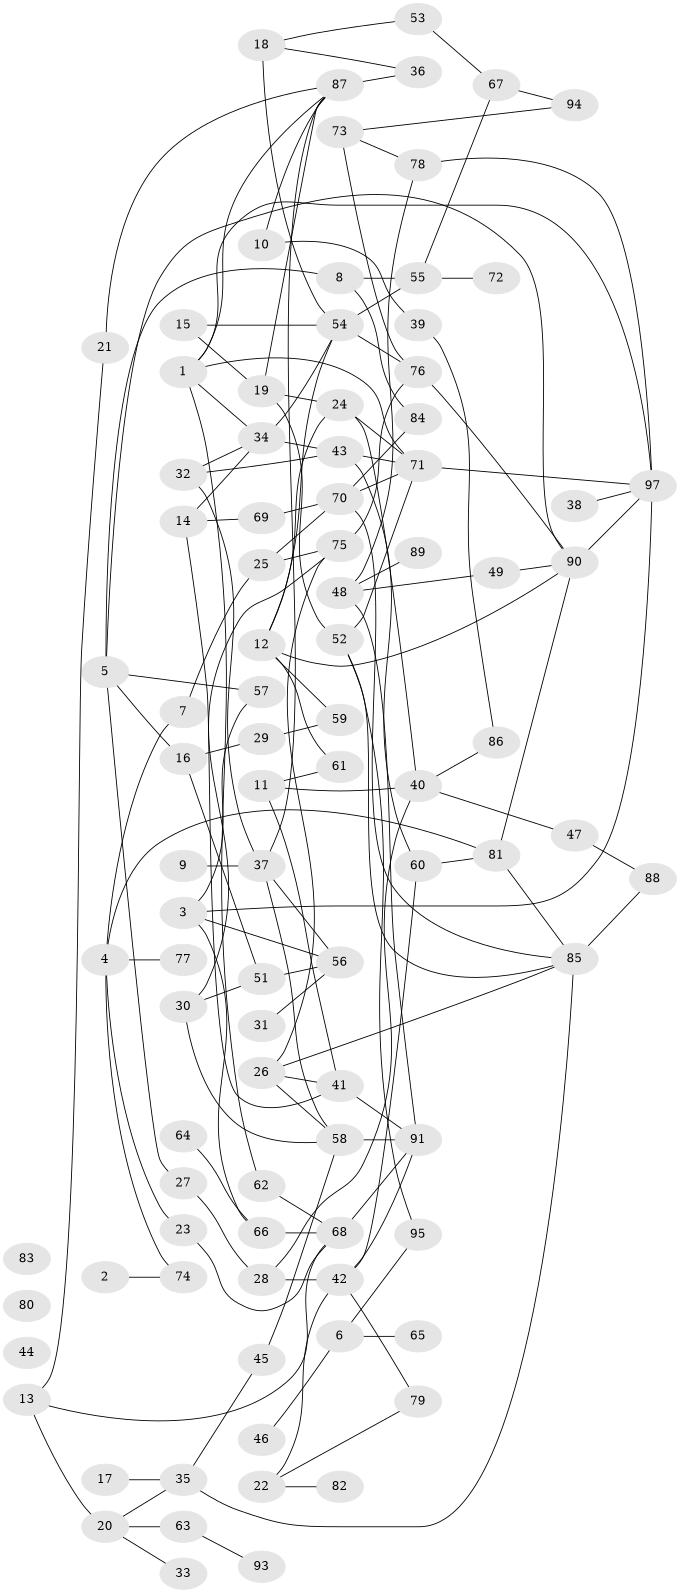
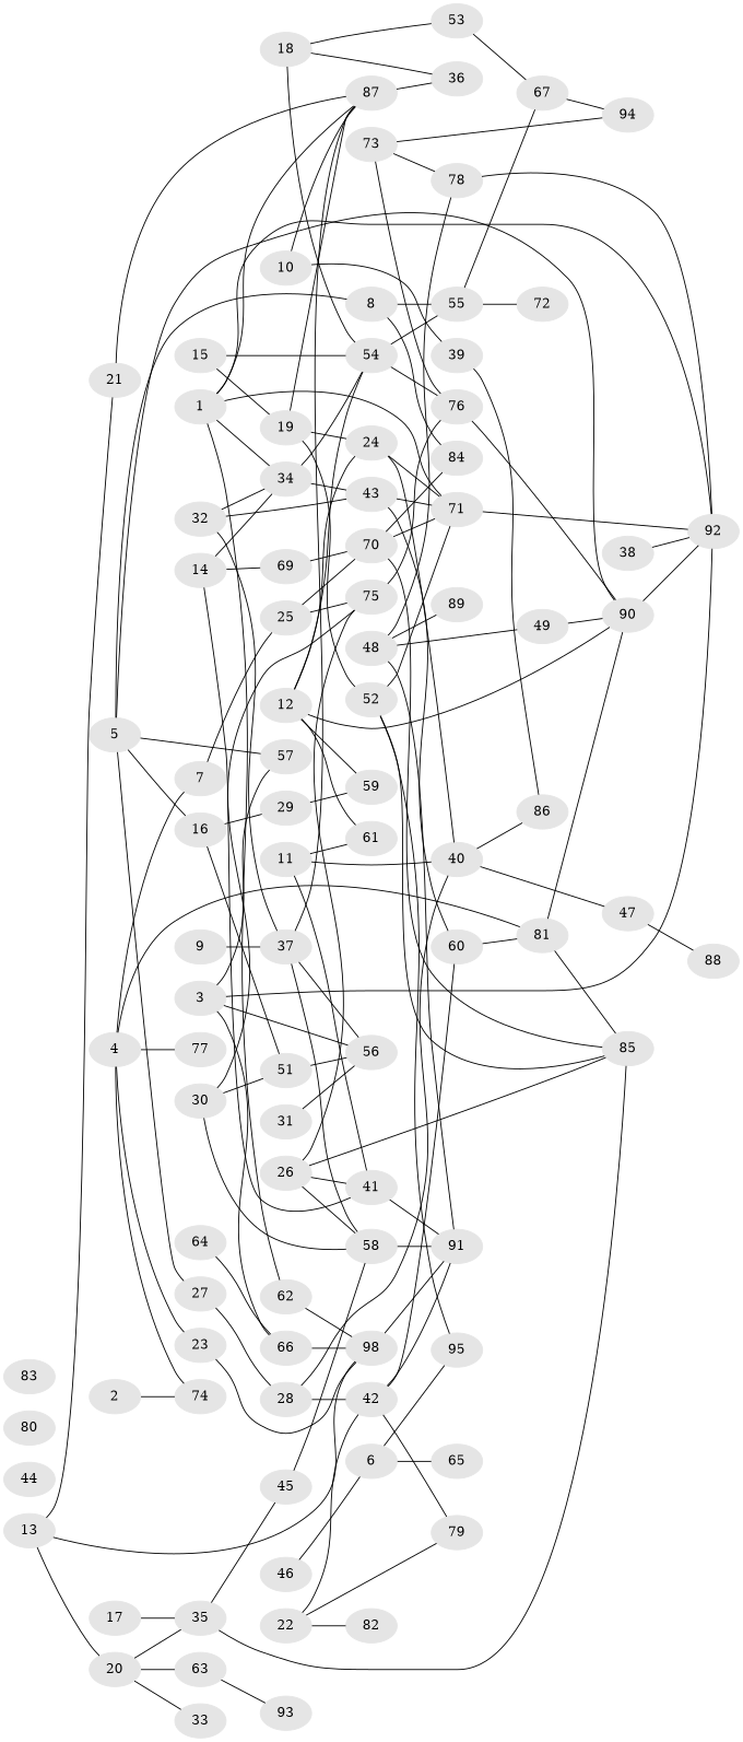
  graph {
    rankdir=LR
    node [color=gray90 style=filled]
    1
    34
    62
    71
    87
-   92 [label=97]
+   92
    54
    43
-   68
+   68 [label=98]
    36
    2
    74
    3
    56
    57
    66
    4
    7
    23
    77
    81
    25
    90
    85
    5
    8
    16
    27
    55
    84
    29
    51
    28
    6
    65
    95
    70
    75
    67
    72
    9
    37
    58
    10
    39
    86
    11
    40
    41
    61
    47
    91
    12
    24
    59
    76
    13
    20
    21
    35
    33
    63
    14
    69
    15
    19
    52
    17
    45
    18
    53
    93
    22
    79
    82
    42
    26
    88
    60
    30
    31
    32
    38
    44
    46
    48
    89
    49
    78
    94
    64
    73
    80
    83
    1 -- 34
    1 -- 62
    1 -- 71
    1 -- 87
    1 -- 92
    34 -- 54
    34 -- 43
    62 -- 68
    71 -- 92
    87 -- 36
    54 -- 55
    54 -- 76
    43 -- 71
    43 -- 60
    68 -- 91
    2 -- 74
    3 -- 92
    3 -- 56
    3 -- 57
    3 -- 66
    66 -- 68
    4 -- 74
    4 -- 7
    4 -- 23
    4 -- 77
    4 -- 81
    7 -- 25
    23 -- 68
    81 -- 90
    81 -- 85
    25 -- 70
    25 -- 75
    90 -- 92
-   85 -- 88
    5 -- 57
    5 -- 90
    5 -- 8
    5 -- 16
    5 -- 27
    8 -- 55
    8 -- 84
    16 -- 29
    16 -- 51
    27 -- 28
    55 -- 67
    55 -- 72
    29 -- 59
    51 -- 56
    28 -- 40
    28 -- 42
    6 -- 65
    6 -- 95
    70 -- 71
    70 -- 85
    70 -- 84
    75 -- 76
    67 -- 94
    9 -- 37
    37 -- 87
    37 -- 56
    37 -- 58
    58 -- 91
    10 -- 87
    10 -- 39
    39 -- 86
    11 -- 40
    11 -- 41
    11 -- 61
    40 -- 86
    40 -- 47
    41 -- 91
    47 -- 88
    12 -- 54
    12 -- 90
    12 -- 61
    12 -- 24
    12 -- 59
    24 -- 71
    24 -- 40
    76 -- 90
    13 -- 68
    13 -- 20
    13 -- 21
    20 -- 35
    20 -- 33
    20 -- 63
    21 -- 87
    35 -- 85
    35 -- 45
    63 -- 93
    14 -- 34
    14 -- 41
    14 -- 69
    69 -- 70
    15 -- 54
    15 -- 19
    19 -- 87
    19 -- 24
    19 -- 52
    52 -- 71
    52 -- 85
    52 -- 95
    17 -- 35
    45 -- 58
    18 -- 54
    18 -- 36
    18 -- 53
    53 -- 67
    22 -- 79
    22 -- 82
    22 -- 42
    42 -- 91
    42 -- 79
    42 -- 60
    26 -- 85
    26 -- 75
    26 -- 58
    26 -- 41
    60 -- 81
    30 -- 51
    30 -- 75
    30 -- 58
    31 -- 56
    32 -- 34
    32 -- 43
    32 -- 37
    38 -- 92
    46 -- 6
    48 -- 91
    48 -- 89
    48 -- 49
    48 -- 78
    49 -- 90
    78 -- 92
    64 -- 66
    73 -- 76
    73 -- 78
    73 -- 94
  }
